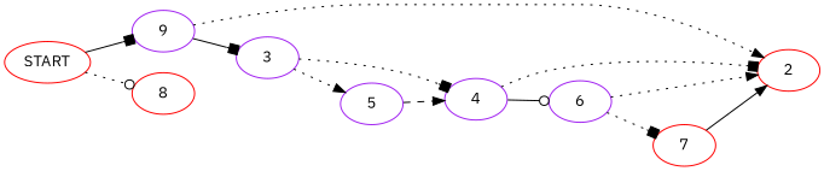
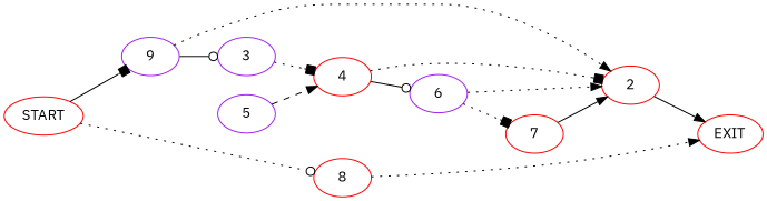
  digraph {
    fontname="IBM Plex Sans"
    rankdir=LR
    node [color=red fontname="IBM Plex Sans"]
    edge [arrowhead=normal fontname="IBM Plex Sans" style=dotted]
    n1 [label=START]
    n2 [color=purple label=9]
    8
    2
    3 [color=purple]
-   4 [color=purple]
+   n6 [label=EXIT]
+   4
    5 [color=purple]
    6 [color=purple]
    7
    n1 -> n2 [arrowhead=box style=solid]
    n1 -> 8 [arrowhead=odot]
    n2 -> 2
-   n2 -> 3 [arrowhead=box style=solid]
+   n2 -> 3 [arrowhead=odot style=solid]
+   8 -> n6
+   2 -> n6 [style=solid]
    3 -> 4 [arrowhead=box]
-   3 -> 5
    4 -> 2 [arrowhead=box]
    4 -> 6 [arrowhead=odot style=solid]
    5 -> 4 [style=dashed]
    6 -> 2
    6 -> 7 [arrowhead=box]
    7 -> 2 [style=solid]
  }
